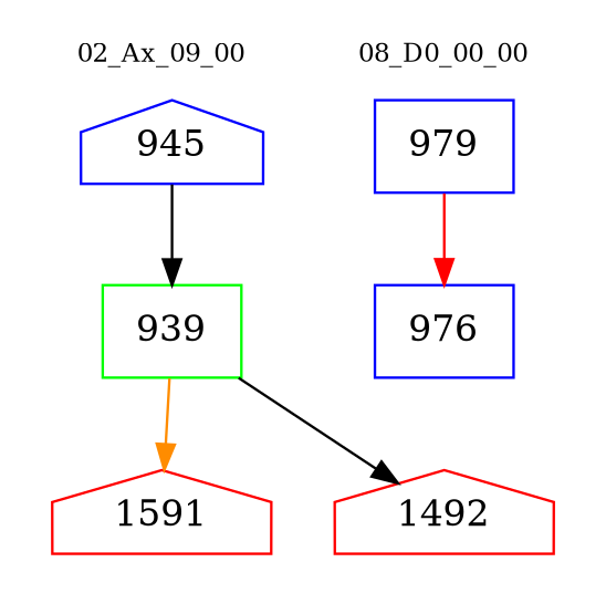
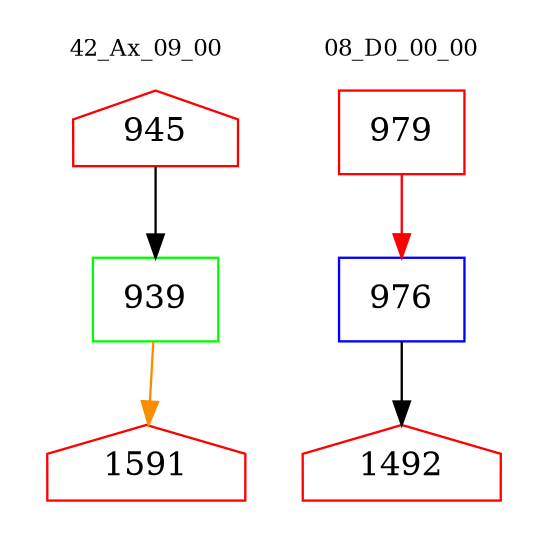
  digraph {
    node [color=blue shape=house]
    edge [color=black]
-   n1 [label=945]
+   n1 [color=red label=945]
    n2 [color=green label=939 shape=box]
    n3 [color=red label=1591]
-   n4 [label=979 shape=box]
+   n4 [color=red label=979 shape=box]
    n5 [label=976 shape=box]
    n6 [color=red label=1492]
    subgraph cluster_1 {
      color=white
      fontsize=10
-     label="02_Ax_09_00"
+     label="42_Ax_09_00"
      n1
      n2
      n3
    }
    subgraph cluster_2 {
      color=white
      fontsize=10
      label="08_D0_00_00"
      n4
      n5
      n6
    }
    n1 -> n2
    n2 -> n3 [color=darkorange]
    n4 -> n5 [color=red]
-   n2 -> n6
+   n5 -> n6
  }
